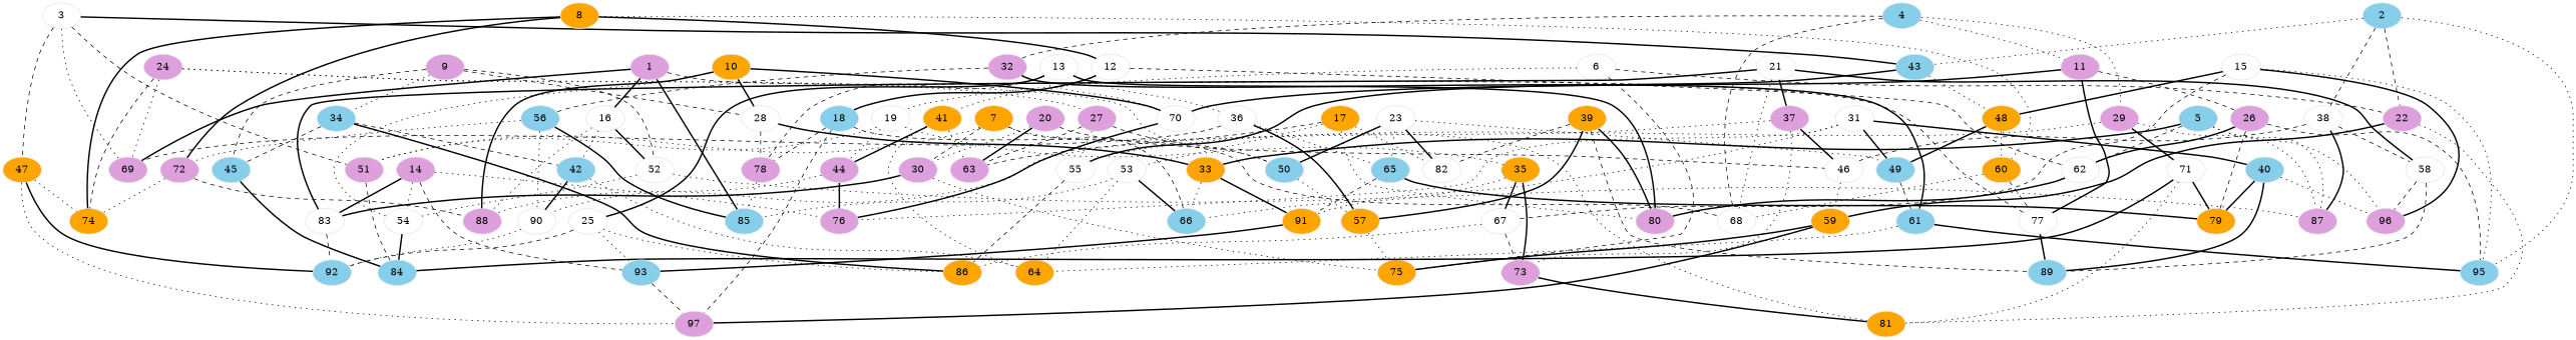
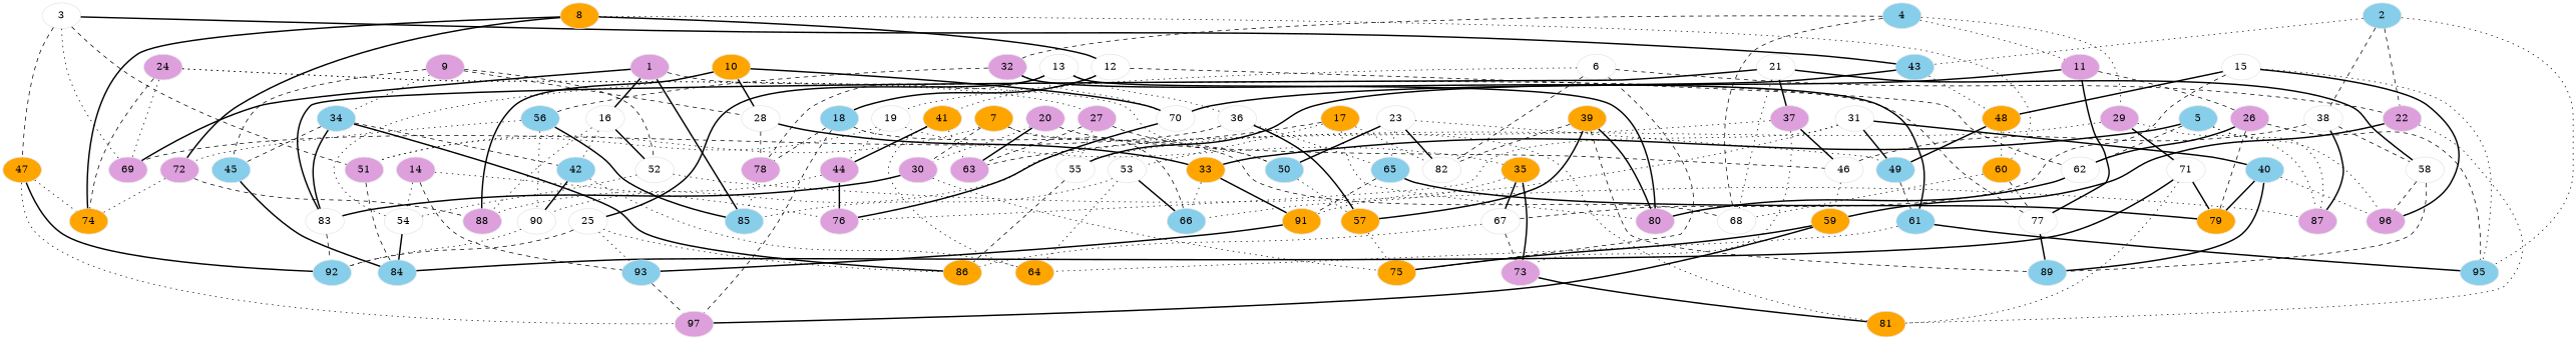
  graph {
    node [color=gray90 fillcolor=white style=filled]
    edge [style=dotted]
    1 [fillcolor=plum]
    16
    69 [fillcolor=plum]
    77
    85 [fillcolor=skyblue]
    52
    88 [fillcolor=plum]
    42 [fillcolor=skyblue]
    89 [fillcolor=skyblue]
    2 [fillcolor=skyblue]
    22 [fillcolor=plum]
    38
    43 [fillcolor=skyblue]
    95 [fillcolor=skyblue]
    81 [fillcolor=orange]
    59 [fillcolor=orange]
    87 [fillcolor=plum]
    46
    58
    48 [fillcolor=orange]
    55
    3
    47 [fillcolor=orange]
    51 [fillcolor=plum]
    74 [fillcolor=orange]
    n26 [fillcolor=plum label=97]
    92 [fillcolor=skyblue]
    84 [fillcolor=skyblue]
    4 [fillcolor=skyblue]
    11 [fillcolor=plum]
    29 [fillcolor=plum]
    32 [fillcolor=plum]
    68
    70
    26 [fillcolor=plum]
    71
    56 [fillcolor=skyblue]
    61 [fillcolor=skyblue]
    5 [fillcolor=skyblue]
    33 [fillcolor=orange]
    62
    96 [fillcolor=plum]
    66 [fillcolor=skyblue]
    91 [fillcolor=orange]
    80 [fillcolor=plum]
    6
    19
    75 [fillcolor=orange]
    82
    35 [fillcolor=orange]
    44 [fillcolor=plum]
    7 [fillcolor=orange]
    30 [fillcolor=plum]
    83
    8 [fillcolor=orange]
    12
    60 [fillcolor=orange]
    72 [fillcolor=plum]
    18 [fillcolor=skyblue]
    41 [fillcolor=orange]
    9 [fillcolor=plum]
    28
    34 [fillcolor=skyblue]
    45 [fillcolor=skyblue]
    78 [fillcolor=plum]
    86 [fillcolor=orange]
    54
    10 [fillcolor=orange]
    76 [fillcolor=plum]
    79 [fillcolor=orange]
    63 [fillcolor=plum]
    64 [fillcolor=orange]
    13
    25
    36
    93 [fillcolor=skyblue]
    65 [fillcolor=skyblue]
    57 [fillcolor=orange]
    14 [fillcolor=plum]
    15
    67
    49 [fillcolor=skyblue]
    73 [fillcolor=plum]
    90
    17 [fillcolor=orange]
    53
    20 [fillcolor=plum]
    21
    37 [fillcolor=plum]
    23
    50 [fillcolor=skyblue]
    24 [fillcolor=plum]
    27 [fillcolor=plum]
    31
    40 [fillcolor=skyblue]
    39 [fillcolor=orange]
    1 -- 16 [style=bold]
    1 -- 69 [style=bold]
    1 -- 77 [style=dashed]
    1 -- 85 [style=bold]
    16 -- 52 [style=bold]
    16 -- 88
    16 -- 42
    77 -- 89 [style=bold]
    52 -- 87
    52 -- 54
    42 -- 64
    42 -- 90 [style=bold]
    2 -- 22 [style=dashed]
    2 -- 38 [style=dashed]
    2 -- 43
    2 -- 95
    22 -- 81
    22 -- 59 [style=bold]
    38 -- 87 [style=bold]
    38 -- 46 [style=dashed]
    38 -- 58 [style=dashed]
    43 -- 48
    43 -- 55 [style=bold]
    59 -- n26 [style=bold]
    59 -- 75 [style=bold]
    46 -- 59
    58 -- 89 [style=dashed]
    58 -- 96 [style=dashed]
    48 -- 60
    48 -- 49 [style=bold]
    55 -- 86 [style=dashed]
    3 -- 69
    3 -- 43 [style=bold]
    3 -- 47 [style=dashed]
    3 -- 51 [style=dashed]
    47 -- 74
    47 -- n26
    47 -- 92 [style=bold]
    51 -- 84 [style=dashed]
    4 -- 11
    4 -- 29
    4 -- 32 [style=dashed]
    4 -- 68 [style=dashed]
    11 -- 77 [style=bold]
    11 -- 70 [style=bold]
    11 -- 26 [style=dashed]
    29 -- 87
    29 -- 55
    29 -- 71 [style=bold]
    32 -- 70
    32 -- 56 [style=dashed]
    32 -- 61 [style=bold]
    70 -- 76 [style=bold]
    26 -- 95 [style=dashed]
    26 -- 62 [style=bold]
    26 -- 79 [style=dashed]
    71 -- 81
    71 -- 84 [style=bold]
    71 -- 79 [style=bold]
    56 -- 85 [style=bold]
    56 -- 72
    56 -- 90
    61 -- 95 [style=bold]
    61 -- 64
    5 -- 87
    5 -- 33 [style=bold]
    5 -- 62 [style=dashed]
    5 -- 96
    33 -- 66
    33 -- 91 [style=bold]
    62 -- 80 [style=bold]
    91 -- 93 [style=bold]
    6 -- 22 [style=dashed]
    6 -- 19
    6 -- 75 [style=dashed]
+   6 -- 82 [style=dashed]
    19 -- 51
    19 -- 35
    19 -- 44
    35 -- 66
    35 -- 67 [style=bold]
    35 -- 73 [style=bold]
    44 -- 76 [style=bold]
    44 -- 90
    7 -- 81
    7 -- 51
    7 -- 66 [style=dashed]
    7 -- 30 [style=dashed]
    30 -- 75
    30 -- 83 [style=bold]
    83 -- 92 [style=dashed]
    8 -- 74 [style=bold]
    8 -- 12 [style=bold]
    8 -- 60
    8 -- 72 [style=bold]
    12 -- 62 [style=dashed]
    12 -- 18 [style=bold]
    12 -- 41
    60 -- 77 [style=dashed]
    60 -- 68
    72 -- 88 [style=dashed]
    72 -- 74
    18 -- n26 [style=dashed]
    18 -- 68 [style=dashed]
    18 -- 78 [style=dashed]
    41 -- 44 [style=bold]
    41 -- 63
    41 -- 64
    9 -- 52 [style=dashed]
    9 -- 28 [style=dashed]
    9 -- 34
    9 -- 45 [style=dashed]
    28 -- 33 [style=bold]
    28 -- 78 [style=dashed]
    34 -- 42 [style=dashed]
    34 -- 45 [style=dashed]
    34 -- 86 [style=bold]
    45 -- 84 [style=bold]
    78 -- 85
    54 -- 84 [style=bold]
    10 -- 88 [style=bold]
    10 -- 70 [style=bold]
    10 -- 28 [style=bold]
    10 -- 54
    13 -- 80 [style=bold]
    13 -- 78 [style=dashed]
    13 -- 25 [style=bold]
    13 -- 36
    25 -- 92 [style=dashed]
    25 -- 86
    25 -- 93
    36 -- 69 [style=dashed]
    36 -- 65
    36 -- 57 [style=bold]
    93 -- n26 [style=dashed]
    65 -- 91 [style=dashed]
    65 -- 79 [style=bold]
    57 -- 75
-   14 -- 83 [style=bold]
+   34 -- 83 [style=bold]
    14 -- 54
    14 -- 76
    14 -- 93 [style=dashed]
    15 -- 95
    15 -- 48 [style=bold]
    15 -- 96 [style=bold]
    15 -- 67 [style=dashed]
    67 -- 86
    67 -- 73 [style=dashed]
    49 -- 61 [style=dashed]
    73 -- 81 [style=bold]
    90 -- 92
    17 -- 80
    17 -- 82
    17 -- 63 [style=dashed]
    17 -- 53
    53 -- 85
    53 -- 66 [style=bold]
    53 -- 64
    20 -- 46 [style=dashed]
    20 -- 30
    20 -- 63 [style=bold]
    21 -- 58 [style=bold]
    21 -- 68
    21 -- 83 [style=bold]
    21 -- 37 [style=bold]
    37 -- 88
    37 -- 46 [style=bold]
    37 -- 73
    23 -- 82 [style=bold]
    23 -- 65
    23 -- 49
    23 -- 50 [style=bold]
    50 -- 57
    24 -- 69
    24 -- 74 [style=dashed]
    24 -- 50
    24 -- 27
    27 -- 55
    27 -- 63 [style=dashed]
    27 -- 50 [style=dashed]
    31 -- 91
    31 -- 76
    31 -- 49 [style=bold]
    31 -- 40 [style=bold]
    40 -- 89 [style=bold]
    40 -- 96
    40 -- 79 [style=bold]
    39 -- 89 [style=dashed]
    39 -- 80 [style=bold]
    39 -- 82 [style=dashed]
    39 -- 57 [style=bold]
  }
